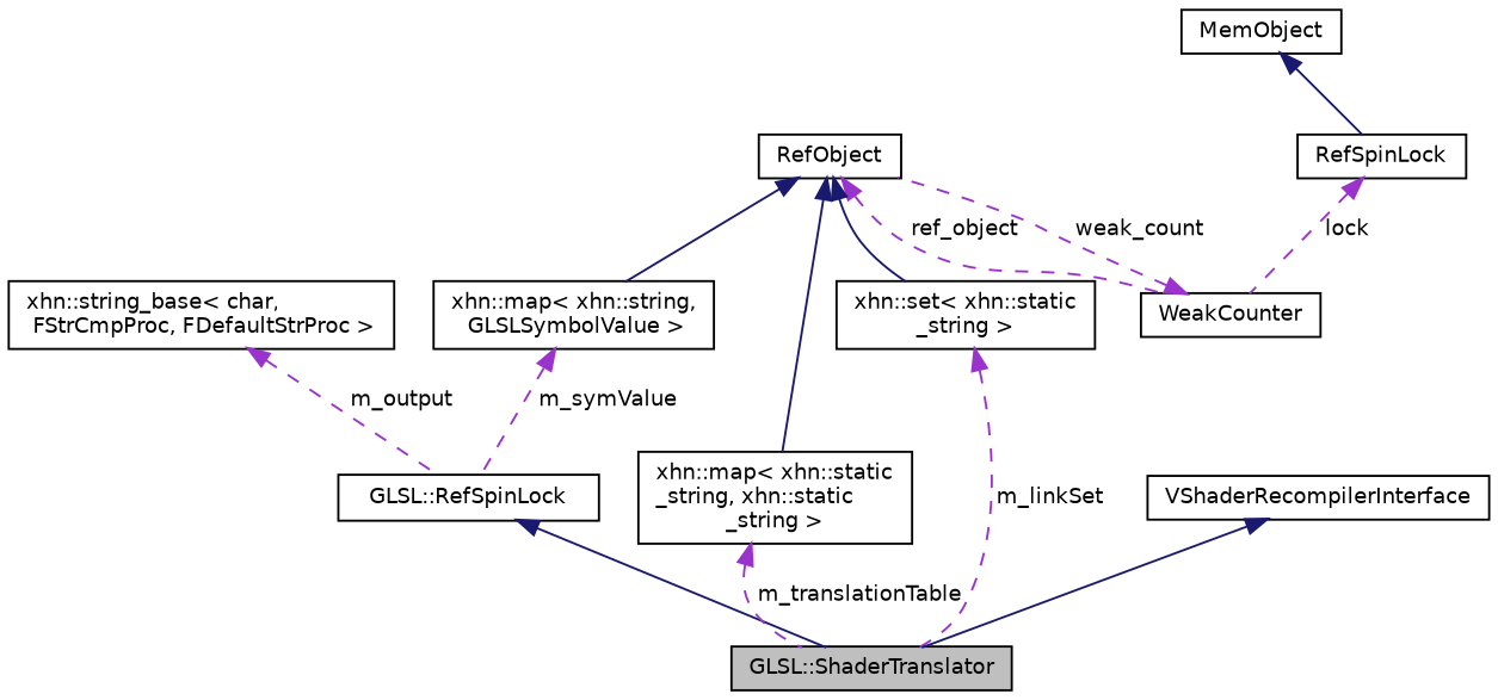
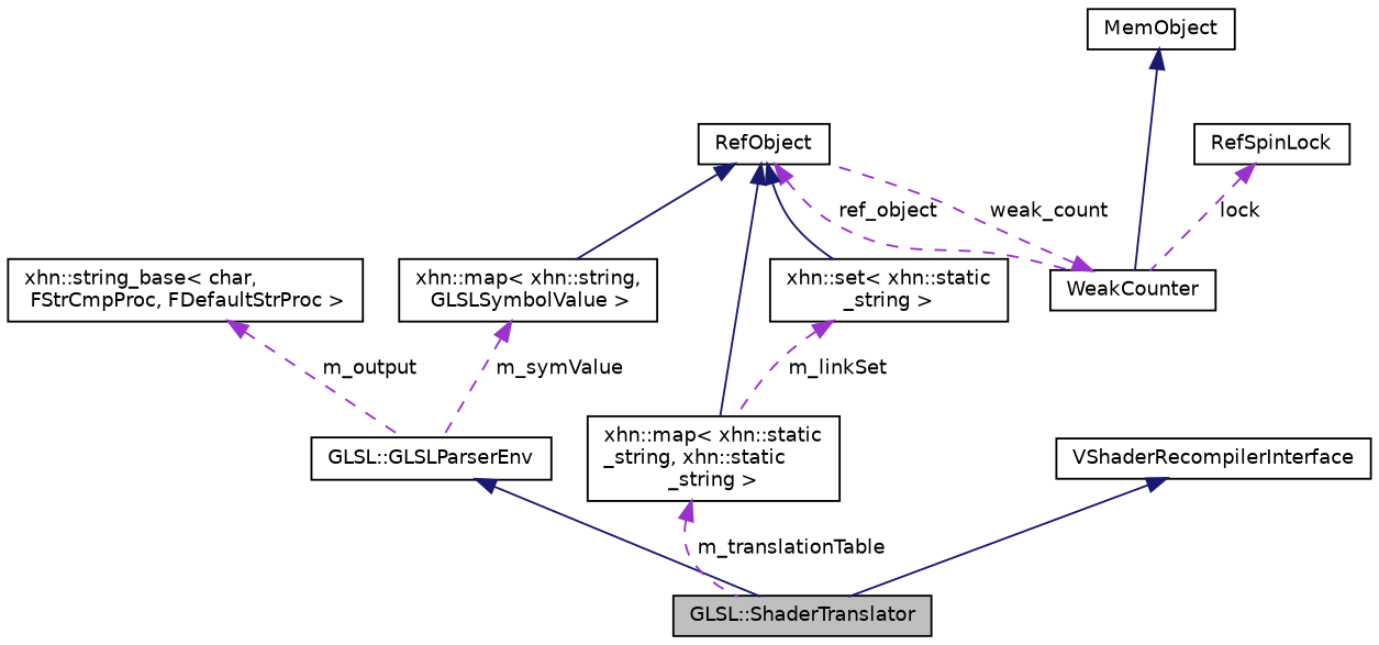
  digraph {
    fontname="DejaVu Sans"
    rankdir=TB
    node [color=black fillcolor=white fontname="DejaVu Sans" fontsize=10 shape=record style=filled]
    edge [color=darkorchid3 dir=back fontname="DejaVu Sans" fontsize=10 labelfontname=Helvetica labelfontsize=10 style=dashed]
    n1 [fillcolor=grey75 fontcolor=black height=0.2 label="GLSL::ShaderTranslator" width=0.4]
-   n2 [height=0.2 label="GLSL::RefSpinLock" width=0.4]
+   n2 [height=0.2 label="GLSL::GLSLParserEnv" width=0.4]
    n3 [height=0.2 label="xhn::string_base\< char,\l FStrCmpProc, FDefaultStrProc \>" width=0.4]
    n4 [height=0.2 label="xhn::map\< xhn::string,\l GLSLSymbolValue \>" width=0.4]
    n5 [height=0.2 label=RefObject width=0.4]
    n6 [height=0.2 label=WeakCounter width=0.4]
    n7 [height=0.2 label="xhn::map\< xhn::static\l_string, xhn::static\l_string \>" width=0.4]
    n8 [height=0.2 label="xhn::set\< xhn::static\l_string \>" width=0.4]
    n9 [height=0.2 label=MemObject width=0.4]
    n10 [height=0.2 label=RefSpinLock width=0.4]
    n11 [height=0.2 label=VShaderRecompilerInterface width=0.4]
    n2 -> n1 [color=midnightblue style=solid]
    n3 -> n2 [label=" m_output"]
    n4 -> n2 [label=" m_symValue"]
    n5 -> n4 [color=midnightblue style=solid]
    n5 -> n6 [label=" ref_object"]
    n5 -> n7 [color=midnightblue style=solid]
    n5 -> n8 [color=midnightblue style=solid]
    n6 -> n5 [label=" weak_count"]
    n7 -> n1 [label=" m_translationTable"]
-   n8 -> n1 [label=" m_linkSet"]
-   n9 -> n10 [color=midnightblue style=solid]
+   n8 -> n7 [label=" m_linkSet"]
+   n9 -> n6 [color=midnightblue style=solid]
    n10 -> n6 [label=" lock"]
    n11 -> n1 [color=midnightblue style=solid]
  }
